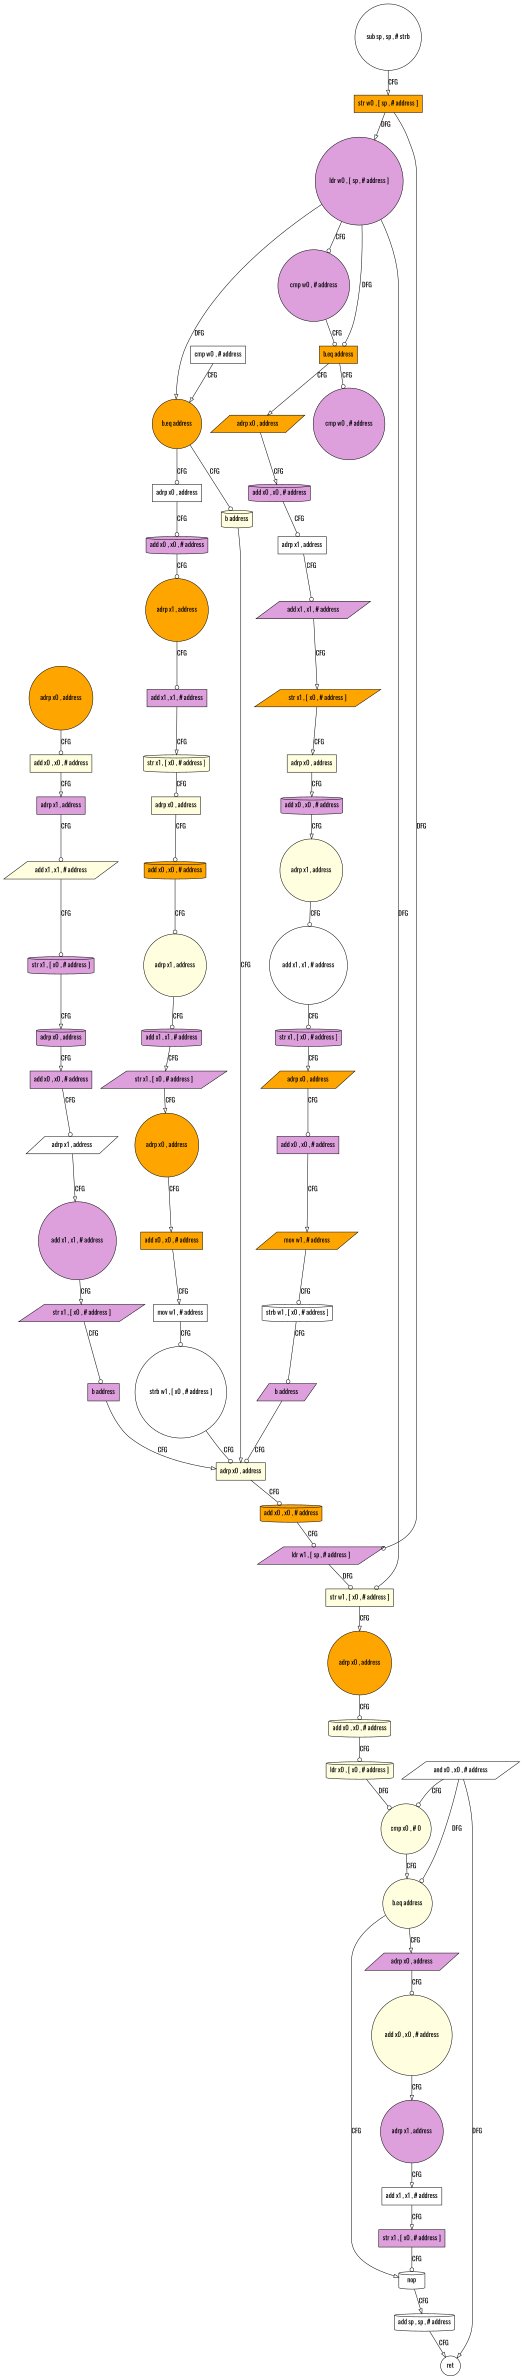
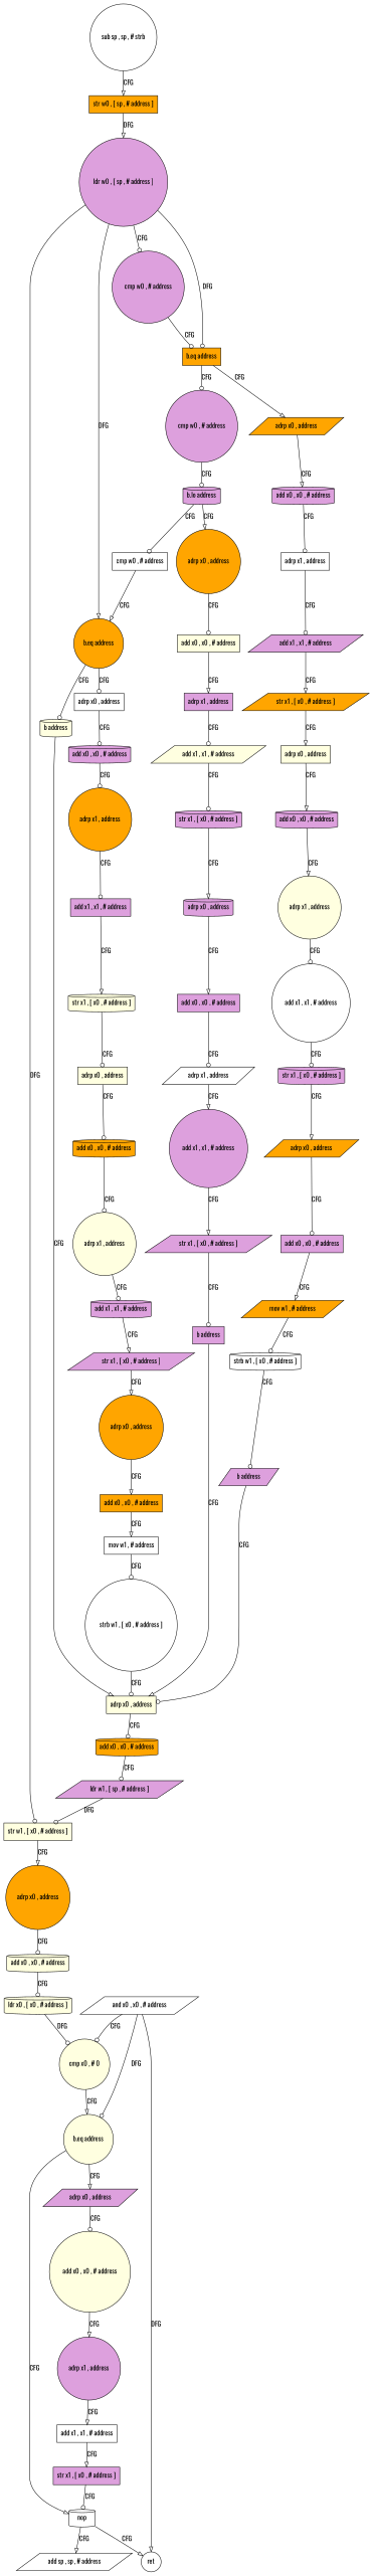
  digraph {
    fontname=Oswald
    node [fillcolor=plum fontname=Oswald shape=circle style=filled]
    edge [arrowhead=odot fontname=Oswald]
    n1 [fillcolor=white label="sub sp , sp , # strb"]
    n2 [fillcolor=orange label="str w0 , [ sp , # address ]" shape=box]
    n3 [label="ldr w0 , [ sp , # address ]"]
    n4 [label="ldr w1 , [ sp , # address ]" shape=parallelogram]
    n5 [label="cmp w0 , # address"]
    n6 [fillcolor=orange label="b.eq address" shape=box]
    n7 [fillcolor=orange label="b.eq address"]
    n8 [fillcolor=lightyellow label="str w1 , [ x0 , # address ]" shape=box]
    n9 [fillcolor=orange label="adrp x0 , address" shape=parallelogram]
    n10 [label="cmp w0 , # address"]
+   n11 [label="b.lo address" shape=cylinder]
    n12 [fillcolor=orange label="adrp x0 , address"]
    n13 [fillcolor=white label="cmp w0 , # address" shape=box]
    n14 [fillcolor=white label="adrp x0 , address" shape=box]
    n15 [fillcolor=lightyellow label="b address" shape=cylinder]
    n16 [label="add x0 , x0 , # address" shape=cylinder]
    n17 [fillcolor=white label="adrp x1 , address" shape=box]
    n18 [label="add x1 , x1 , # address" shape=parallelogram]
    n19 [fillcolor=orange label="str x1 , [ x0 , # address ]" shape=parallelogram]
    n20 [fillcolor=lightyellow label="adrp x0 , address" shape=box]
    n21 [label="add x0 , x0 , # address" shape=cylinder]
    n22 [fillcolor=lightyellow label="adrp x1 , address"]
    n23 [fillcolor=white label="add x1 , x1 , # address"]
    n24 [label="str x1 , [ x0 , # address ]" shape=cylinder]
    n25 [fillcolor=orange label="adrp x0 , address" shape=parallelogram]
    n26 [label="add x0 , x0 , # address" shape=box]
    n27 [fillcolor=orange label="mov w1 , # address" shape=parallelogram]
    n28 [fillcolor=white label="strb w1 , [ x0 , # address ]" shape=cylinder]
    n29 [label="b address" shape=parallelogram]
    n30 [fillcolor=lightyellow label="adrp x0 , address" shape=box]
    n31 [fillcolor=orange label="add x0 , x0 , # address" shape=cylinder]
    n32 [fillcolor=lightyellow label="add x0 , x0 , # address" shape=box]
    n33 [label="adrp x1 , address" shape=box]
    n34 [fillcolor=orange label="adrp x0 , address"]
    n35 [fillcolor=lightyellow label="add x0 , x0 , # address" shape=cylinder]
    n36 [fillcolor=lightyellow label="ldr x0 , [ x0 , # address ]" shape=cylinder]
    n37 [fillcolor=lightyellow label="cmp x0 , # 0"]
    n38 [fillcolor=white label="and x0 , x0 , # address" shape=parallelogram]
    n39 [fillcolor=lightyellow label="b.eq address"]
    n40 [fillcolor=white label=ret]
    n41 [fillcolor=white label=nop shape=cylinder]
    n42 [label="adrp x0 , address" shape=parallelogram]
-   n43 [fillcolor=white label="add sp , sp , # address" shape=cylinder]
+   n43 [fillcolor=white label="add sp , sp , # address" shape=parallelogram]
    n44 [fillcolor=lightyellow label="add x0 , x0 , # address"]
    n45 [label="adrp x1 , address"]
    n46 [fillcolor=lightyellow label="add x1 , x1 , # address" shape=parallelogram]
    n47 [label="str x1 , [ x0 , # address ]" shape=cylinder]
    n48 [label="adrp x0 , address" shape=cylinder]
    n49 [label="add x0 , x0 , # address" shape=box]
    n50 [fillcolor=white label="adrp x1 , address" shape=parallelogram]
    n51 [label="add x1 , x1 , # address"]
    n52 [label="str x1 , [ x0 , # address ]" shape=parallelogram]
    n53 [label="b address" shape=box]
    n54 [label="add x0 , x0 , # address" shape=cylinder]
    n55 [fillcolor=orange label="adrp x1 , address"]
    n56 [fillcolor=white label="add x1 , x1 , # address" shape=box]
    n57 [label="str x1 , [ x0 , # address ]" shape=box]
    n58 [label="add x1 , x1 , # address" shape=box]
    n59 [fillcolor=lightyellow label="str x1 , [ x0 , # address ]" shape=cylinder]
    n60 [fillcolor=lightyellow label="adrp x0 , address" shape=box]
    n61 [fillcolor=orange label="add x0 , x0 , # address" shape=cylinder]
    n62 [fillcolor=lightyellow label="adrp x1 , address"]
    n63 [label="add x1 , x1 , # address" shape=cylinder]
    n64 [label="str x1 , [ x0 , # address ]" shape=parallelogram]
    n65 [fillcolor=orange label="adrp x0 , address"]
    n66 [fillcolor=orange label="add x0 , x0 , # address" shape=box]
    n67 [fillcolor=white label="mov w1 , # address" shape=box]
    n68 [fillcolor=white label="strb w1 , [ x0 , # address ]"]
    n1 -> n2 [arrowhead=onormal label=CFG]
    n2 -> n3 [arrowhead=onormal label=DFG]
-   n2 -> n4 [label=DFG]
    n3 -> n5 [label=CFG]
    n3 -> n6 [label=DFG]
    n3 -> n7 [arrowhead=onormal label=DFG]
    n3 -> n8 [label=DFG]
    n4 -> n8 [label=DFG]
    n5 -> n6 [label=CFG]
    n6 -> n9 [arrowhead=onormal label=CFG]
    n6 -> n10 [label=CFG]
    n7 -> n14 [label=CFG]
    n7 -> n15 [label=CFG]
    n8 -> n34 [arrowhead=onormal label=CFG]
    n9 -> n16 [arrowhead=onormal label=CFG]
+   n10 -> n11 [label=CFG]
+   n11 -> n12 [arrowhead=onormal label=CFG]
+   n11 -> n13 [label=CFG]
    n12 -> n32 [label=CFG]
    n13 -> n7 [arrowhead=onormal label=CFG]
    n14 -> n54 [label=CFG]
    n15 -> n30 [arrowhead=onormal label=CFG]
    n16 -> n17 [label=CFG]
    n17 -> n18 [label=CFG]
    n18 -> n19 [arrowhead=onormal label=CFG]
    n19 -> n20 [arrowhead=onormal label=CFG]
    n20 -> n21 [arrowhead=onormal label=CFG]
    n21 -> n22 [arrowhead=onormal label=CFG]
    n22 -> n23 [label=CFG]
    n23 -> n24 [label=CFG]
    n24 -> n25 [arrowhead=onormal label=CFG]
    n25 -> n26 [label=CFG]
    n26 -> n27 [arrowhead=onormal label=CFG]
    n27 -> n28 [label=CFG]
    n28 -> n29 [label=CFG]
    n29 -> n30 [label=CFG]
    n30 -> n31 [label=CFG]
    n31 -> n4 [label=CFG]
    n32 -> n33 [arrowhead=onormal label=CFG]
    n33 -> n46 [label=CFG]
    n34 -> n35 [label=CFG]
    n35 -> n36 [label=CFG]
    n36 -> n37 [label=DFG]
    n37 -> n39 [arrowhead=onormal label=CFG]
    n38 -> n37 [label=CFG]
    n38 -> n39 [label=DFG]
    n38 -> n40 [arrowhead=onormal label=DFG]
    n39 -> n41 [arrowhead=onormal label=CFG]
    n39 -> n42 [arrowhead=onormal label=CFG]
    n41 -> n43 [arrowhead=onormal label=CFG]
    n42 -> n44 [label=CFG]
-   n43 -> n40 [arrowhead=onormal label=CFG]
+   n41 -> n40 [arrowhead=onormal label=CFG]
    n44 -> n45 [arrowhead=onormal label=CFG]
    n45 -> n56 [arrowhead=onormal label=CFG]
    n46 -> n47 [label=CFG]
    n47 -> n48 [arrowhead=onormal label=CFG]
    n48 -> n49 [arrowhead=onormal label=CFG]
    n49 -> n50 [label=CFG]
    n50 -> n51 [arrowhead=onormal label=CFG]
    n51 -> n52 [arrowhead=onormal label=CFG]
    n52 -> n53 [label=CFG]
    n53 -> n30 [arrowhead=onormal label=CFG]
    n54 -> n55 [label=CFG]
    n55 -> n58 [label=CFG]
    n56 -> n57 [arrowhead=onormal label=CFG]
    n57 -> n41 [label=CFG]
    n58 -> n59 [arrowhead=onormal label=CFG]
    n59 -> n60 [label=CFG]
    n60 -> n61 [label=CFG]
    n61 -> n62 [label=CFG]
    n62 -> n63 [label=CFG]
    n63 -> n64 [arrowhead=onormal label=CFG]
    n64 -> n65 [arrowhead=onormal label=CFG]
    n65 -> n66 [arrowhead=onormal label=CFG]
    n66 -> n67 [arrowhead=onormal label=CFG]
    n67 -> n68 [label=CFG]
    n68 -> n30 [label=CFG]
  }
